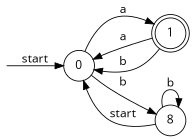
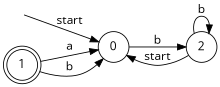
  digraph {
    fontname="Open Sans"
    rankdir=LR
    node [fontname="Open Sans" shape=circle]
    edge [fontname="Open Sans"]
    __start [shape=point style=invis]
    0
    1 [shape=doublecircle]
-   2 [label=8]
+   2
    __start -> 0 [label=start]
-   0 -> 1 [label=a]
    0 -> 2 [label=b]
    1 -> 0 [label=a]
    1 -> 0 [label=b]
    2 -> 0 [label=start]
    2 -> 2 [label=b]
  }
